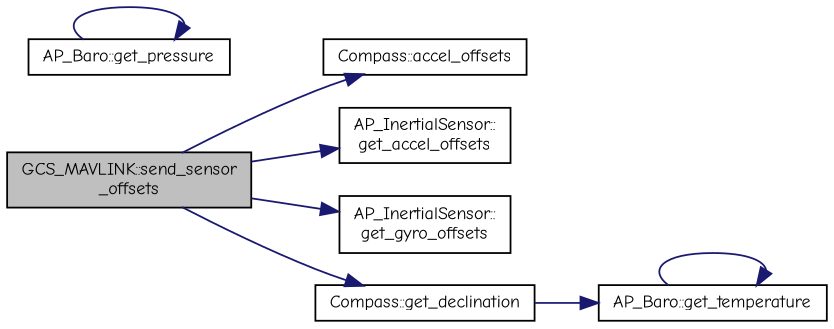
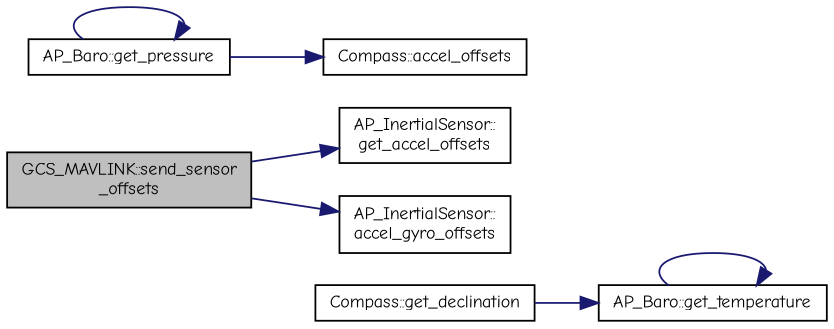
  digraph {
    fontname="Comic Neue"
    rankdir=LR
    node [color=black fillcolor=white fontname="Comic Neue" fontsize=10 shape=record style=filled]
    edge [color=midnightblue fontname="Comic Neue" fontsize=10 labelfontname=Helvetica labelfontsize=10 style=solid]
    n1 [fillcolor=grey75 fontcolor=black height=0.2 label="GCS_MAVLINK::send_sensor\l_offsets" width=0.4]
    n2 [height=0.2 label="Compass::accel_offsets" width=0.4]
    n3 [height=0.2 label="AP_InertialSensor::\lget_accel_offsets" width=0.4]
-   n4 [height=0.2 label="AP_InertialSensor::\lget_gyro_offsets" width=0.4]
+   n4 [height=0.2 label="AP_InertialSensor::\laccel_gyro_offsets" width=0.4]
    n5 [height=0.2 label="Compass::get_declination" width=0.4]
    n6 [height=0.2 label="AP_Baro::get_temperature" width=0.4]
    n7 [height=0.2 label="AP_Baro::get_pressure" width=0.4]
-   n1 -> n2
+   n7 -> n2
    n1 -> n3
    n1 -> n4
-   n1 -> n5
    n5 -> n6
    n6 -> n6
    n7 -> n7
  }
